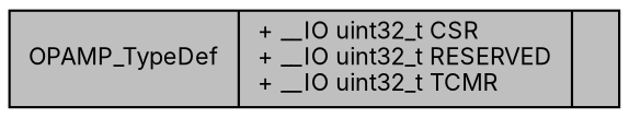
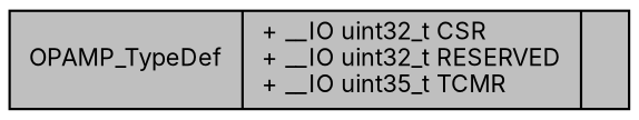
  digraph {
    rankdir=LR
    fontname=Inter
-   n1 [color=black fillcolor=grey75 fontcolor=black fontname=Inter fontsize=10 height=0.2 label="{OPAMP_TypeDef\n|+ __IO uint32_t CSR\l+ __IO uint32_t RESERVED\l+ __IO uint32_t TCMR\l|}" shape=record style=filled width=0.4]
+   n1 [color=black fillcolor=grey75 fontcolor=black fontname=Inter fontsize=10 height=0.2 label="{OPAMP_TypeDef\n|+ __IO uint32_t CSR\l+ __IO uint32_t RESERVED\l+ __IO uint35_t TCMR\l|}" shape=record style=filled width=0.4]
  }
